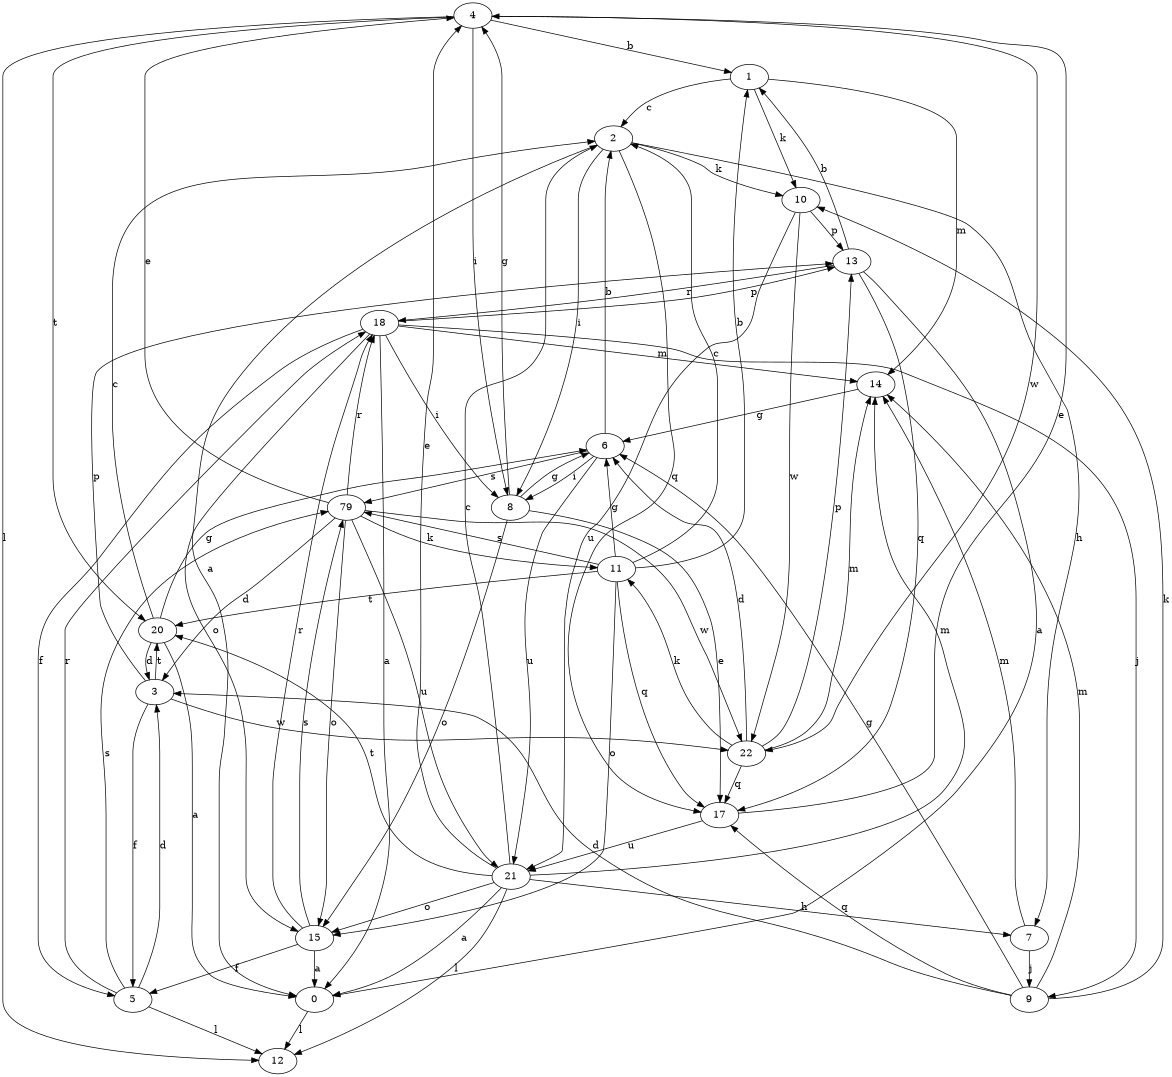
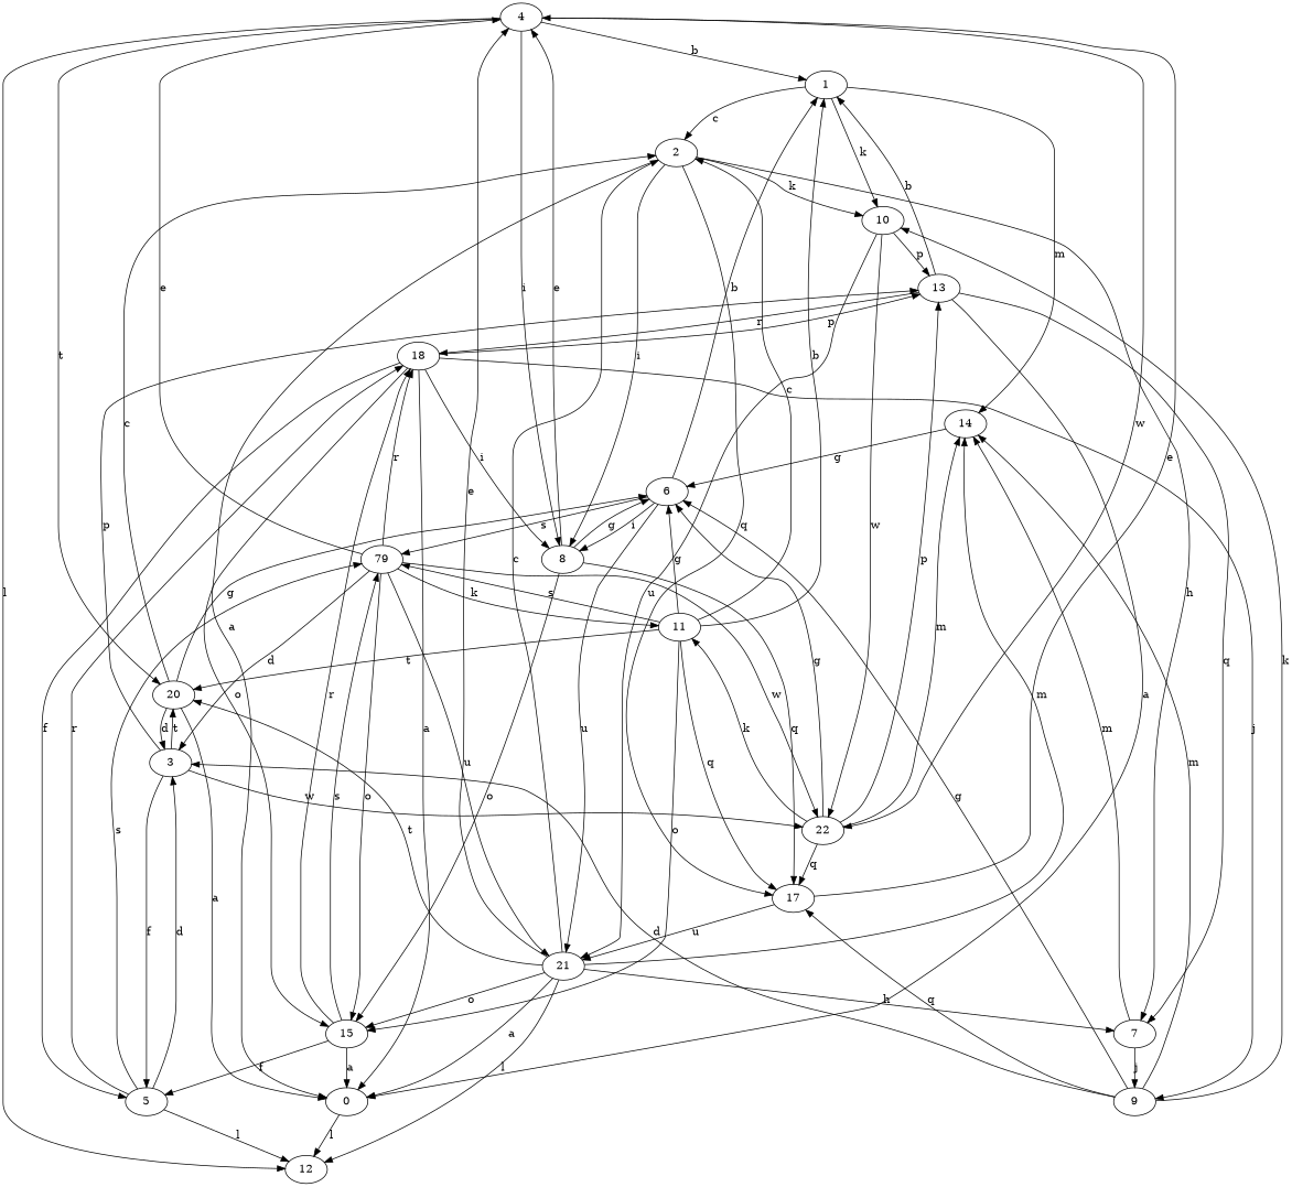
  strict digraph {
    0
    12
    1
    2
    14
    10
    7
    8
    17
    6
    9
    4
    15
    n14 [label=13]
    22
    21
    3
    5
    20
    18
    n21 [label=79]
    11
    0 -> 12 [label=l]
    1 -> 2 [label=c]
    1 -> 14 [label=m]
    1 -> 10 [label=k]
    2 -> 0 [label=a]
    2 -> 10 [label=k]
    2 -> 7 [label=h]
    2 -> 8 [label=i]
    2 -> 17 [label=q]
    14 -> 6 [label=g]
    10 -> n14 [label=p]
    10 -> 22 [label=w]
    10 -> 21 [label=u]
    7 -> 14 [label=m]
    7 -> 9 [label=j]
-   8 -> 17 [label=e]
+   8 -> 17 [label=q]
    8 -> 6 [label=g]
-   8 -> 4 [label=g]
+   8 -> 4 [label=e]
    8 -> 15 [label=o]
    17 -> 4 [label=e]
    17 -> 21 [label=u]
-   6 -> 2 [label=b]
+   6 -> 1 [label=b]
    6 -> 8 [label=i]
    6 -> 21 [label=u]
    6 -> n21 [label=s]
    9 -> 14 [label=m]
    9 -> 10 [label=k]
    9 -> 17 [label=q]
    9 -> 6 [label=g]
    9 -> 3 [label=d]
    4 -> 12 [label=l]
    4 -> 1 [label=b]
    4 -> 8 [label=i]
    4 -> 22 [label=w]
    4 -> 20 [label=t]
    15 -> 0 [label=a]
    15 -> 5 [label=f]
    15 -> 18 [label=r]
    15 -> n21 [label=s]
    n14 -> 0 [label=a]
    n14 -> 1 [label=b]
-   n14 -> 17 [label=q]
+   n14 -> 7 [label=q]
    n14 -> 18 [label=r]
    22 -> 14 [label=m]
    22 -> 17 [label=q]
-   22 -> 6 [label=d]
+   22 -> 6 [label=g]
    22 -> n14 [label=p]
    22 -> 11 [label=k]
    21 -> 0 [label=a]
    21 -> 12 [label=l]
    21 -> 2 [label=c]
    21 -> 14 [label=m]
    21 -> 7 [label=h]
    21 -> 4 [label=e]
    21 -> 15 [label=o]
    21 -> 20 [label=t]
    3 -> n14 [label=p]
    3 -> 22 [label=w]
    3 -> 5 [label=f]
    3 -> 20 [label=t]
    5 -> 12 [label=l]
    5 -> 3 [label=d]
    5 -> 18 [label=r]
    5 -> n21 [label=s]
    20 -> 0 [label=a]
    20 -> 2 [label=c]
    20 -> 6 [label=g]
    20 -> 3 [label=d]
    18 -> 0 [label=a]
-   18 -> 14 [label=m]
    18 -> 8 [label=i]
    18 -> 9 [label=j]
    18 -> 15 [label=o]
    18 -> n14 [label=p]
    18 -> 5 [label=f]
    n21 -> 4 [label=e]
    n21 -> 15 [label=o]
    n21 -> 22 [label=w]
    n21 -> 21 [label=u]
    n21 -> 3 [label=d]
    n21 -> 18 [label=r]
    n21 -> 11 [label=k]
    11 -> 1 [label=b]
    11 -> 2 [label=c]
    11 -> 17 [label=q]
    11 -> 6 [label=g]
    11 -> 15 [label=o]
    11 -> 20 [label=t]
    11 -> n21 [label=s]
  }
